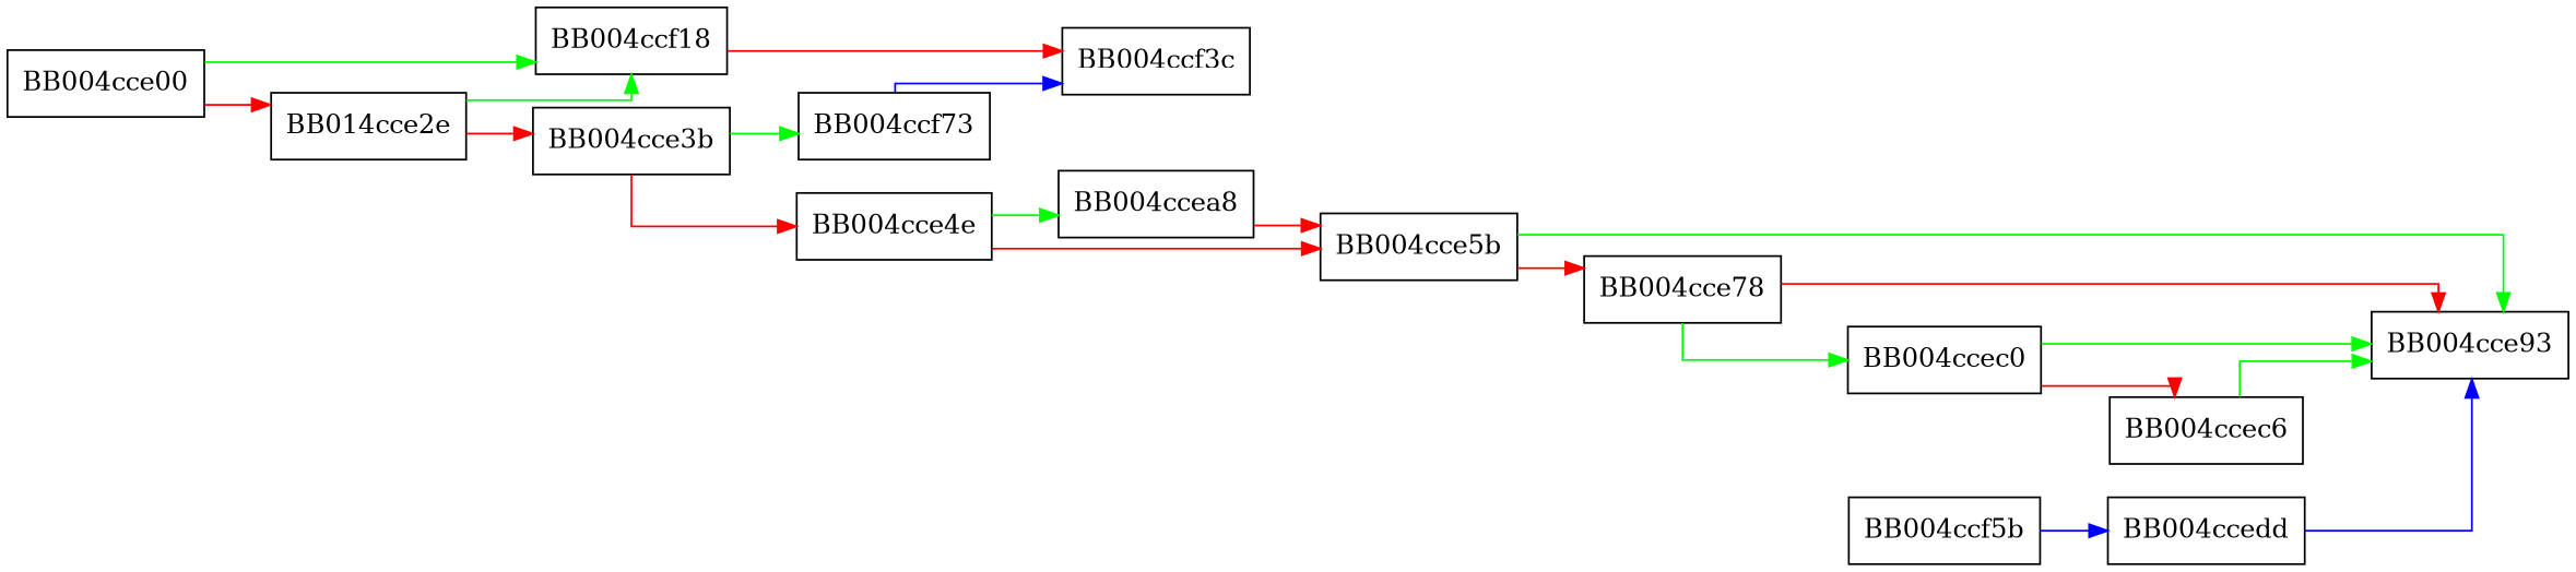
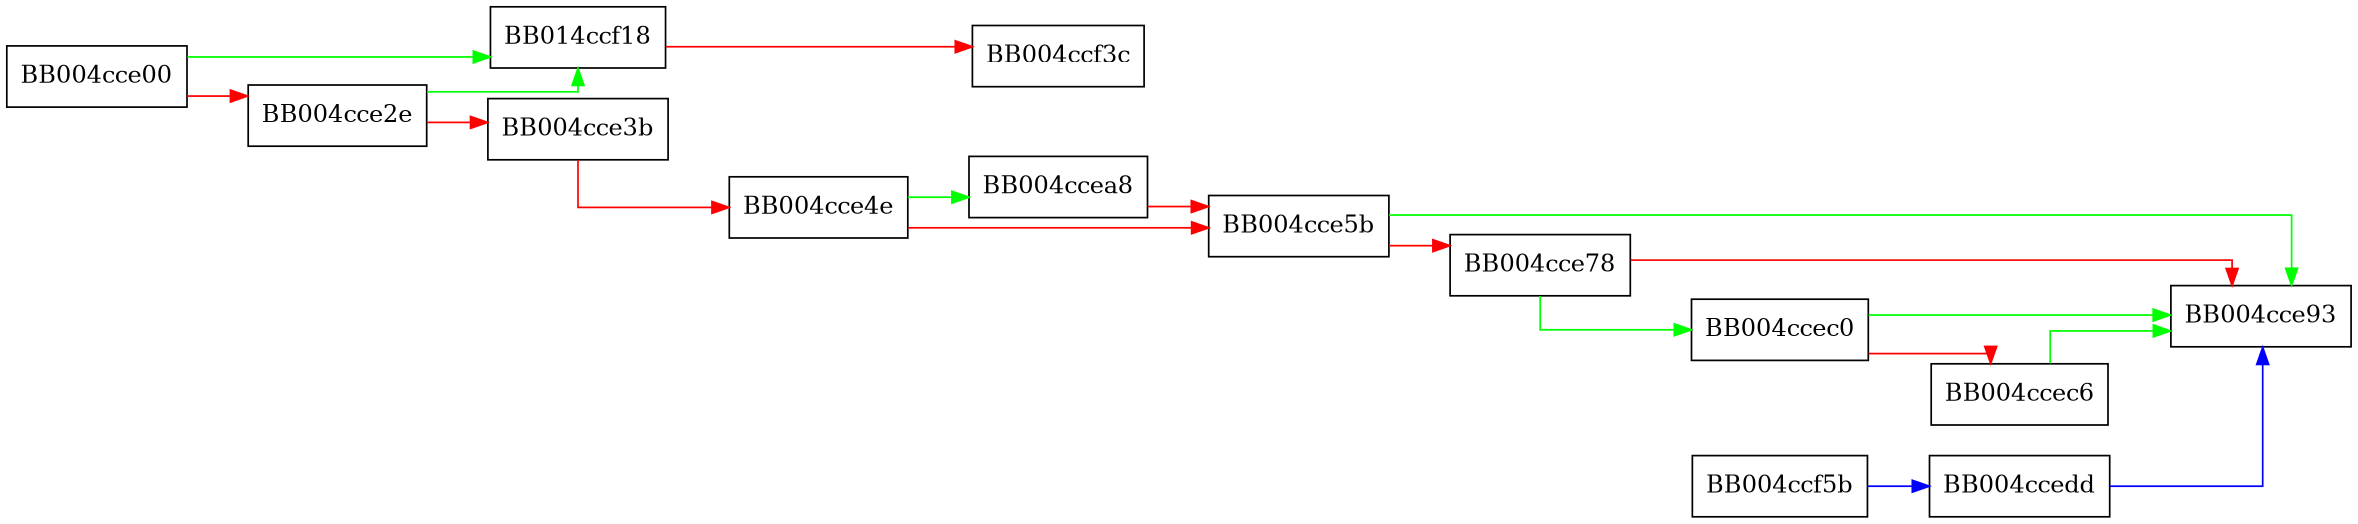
  digraph {
    rankdir=LR
    splines=ortho
    node [shape=box]
    edge [color=red]
    BB004cce00
-   BB004ccf18
-   BB004cce2e [label=BB014cce2e]
+   BB004ccf18 [label=BB014ccf18]
+   BB004cce2e
    BB004ccf3c
    BB004cce3b
-   BB004ccf73
    BB004cce4e
    BB004ccea8
    BB004cce5b
    BB004cce93
    BB004cce78
    BB004ccec0
    BB004ccec6
    BB004ccf5b
    BB004ccedd
    BB004cce00 -> BB004ccf18 [color=green]
    BB004cce00 -> BB004cce2e
    BB004ccf18 -> BB004ccf3c
    BB004cce2e -> BB004ccf18 [color=green]
    BB004cce2e -> BB004cce3b
-   BB004cce3b -> BB004ccf73 [color=green]
    BB004cce3b -> BB004cce4e
-   BB004ccf73 -> BB004ccf3c [color=blue]
    BB004cce4e -> BB004ccea8 [color=green]
    BB004cce4e -> BB004cce5b
    BB004ccea8 -> BB004cce5b
    BB004cce5b -> BB004cce93 [color=green]
    BB004cce5b -> BB004cce78
    BB004cce78 -> BB004cce93
    BB004cce78 -> BB004ccec0 [color=green]
    BB004ccec0 -> BB004cce93 [color=green]
    BB004ccec0 -> BB004ccec6
    BB004ccec6 -> BB004cce93 [color=green]
    BB004ccf5b -> BB004ccedd [color=blue]
    BB004ccedd -> BB004cce93 [color=blue]
  }
